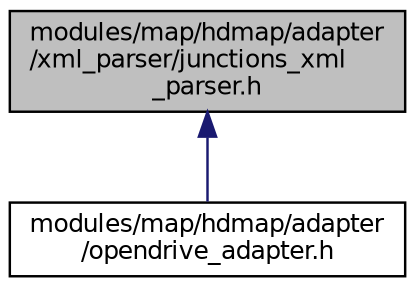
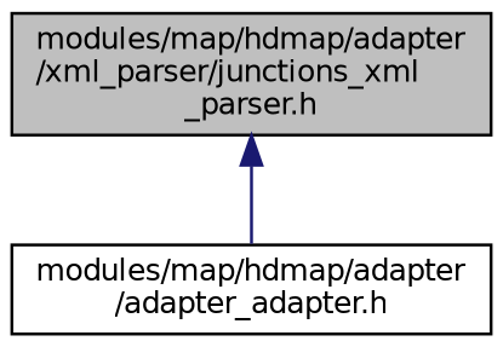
  digraph {
    node [color=black fontname=Helvetica fontsize=10 shape=record style=filled]
    n1 [fillcolor=grey75 fontcolor=black height=0.2 label="modules/map/hdmap/adapter\l/xml_parser/junctions_xml\l_parser.h" width=0.4]
-   n2 [fillcolor=white height=0.2 label="modules/map/hdmap/adapter\l/opendrive_adapter.h" width=0.4]
+   n2 [fillcolor=white height=0.2 label="modules/map/hdmap/adapter\l/adapter_adapter.h" width=0.4]
    n1 -> n2 [color=midnightblue dir=back fontname=Helvetica fontsize=10 labelfontname=Helvetica labelfontsize=10 style=solid]
  }
